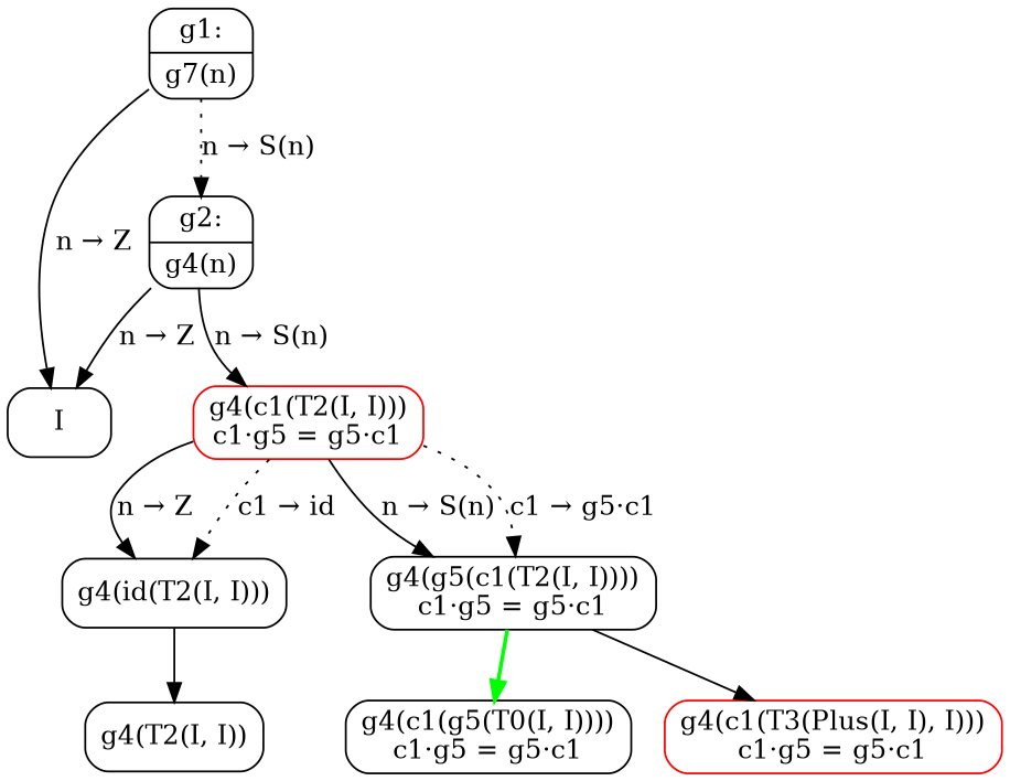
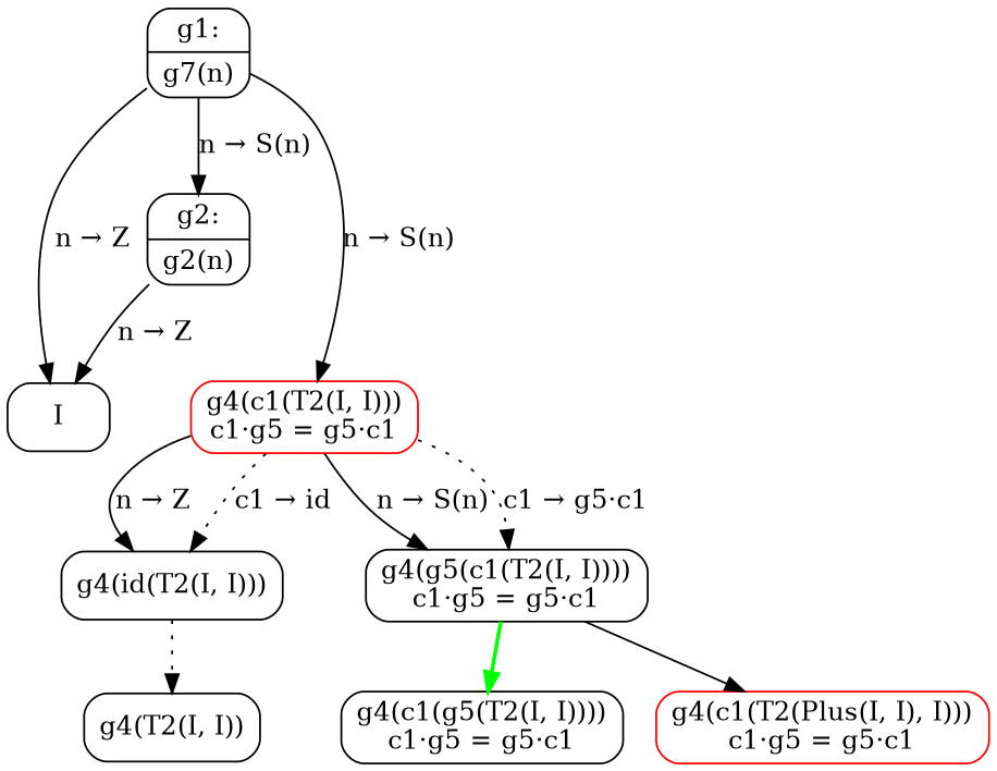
  digraph {
    node [shape=box style=rounded]
    n1 [label="{g1:|g7(n)}" shape=record]
    n2 [label=I]
-   n3 [label="{g2:|g4(n)}" shape=record]
+   n3 [label="{g2:|g2(n)}" shape=record]
    n4 [color=red label="g4(c1(T2(I, I)))\nc1·g5 = g5·c1"]
    n5 [label="g4(id(T2(I, I)))"]
    n6 [label="g4(g5(c1(T2(I, I))))\nc1·g5 = g5·c1"]
    n7 [label="g4(T2(I, I))"]
-   n8 [label="g4(c1(g5(T0(I, I))))\nc1·g5 = g5·c1"]
-   n9 [color=red label="g4(c1(T3(Plus(I, I), I)))\nc1·g5 = g5·c1"]
+   n8 [label="g4(c1(g5(T2(I, I))))\nc1·g5 = g5·c1"]
+   n9 [color=red label="g4(c1(T2(Plus(I, I), I)))\nc1·g5 = g5·c1"]
    n1 -> n2 [label="n → Z"]
-   n1 -> n3 [label="n → S(n)" style=dotted]
+   n1 -> n3 [label="n → S(n)"]
    n3 -> n2 [label="n → Z"]
-   n3 -> n4 [label="n → S(n)"]
+   n1 -> n4 [label="n → S(n)"]
    n4 -> n5 [label="n → Z"]
    n4 -> n5 [label="c1 → id" style=dotted]
    n4 -> n6 [label="n → S(n)"]
    n4 -> n6 [label="c1 → g5·c1" style=dotted]
-   n5 -> n7
+   n5 -> n7 [style=dotted]
    n6 -> n8 [color=green style=bold]
    n6 -> n9
  }
